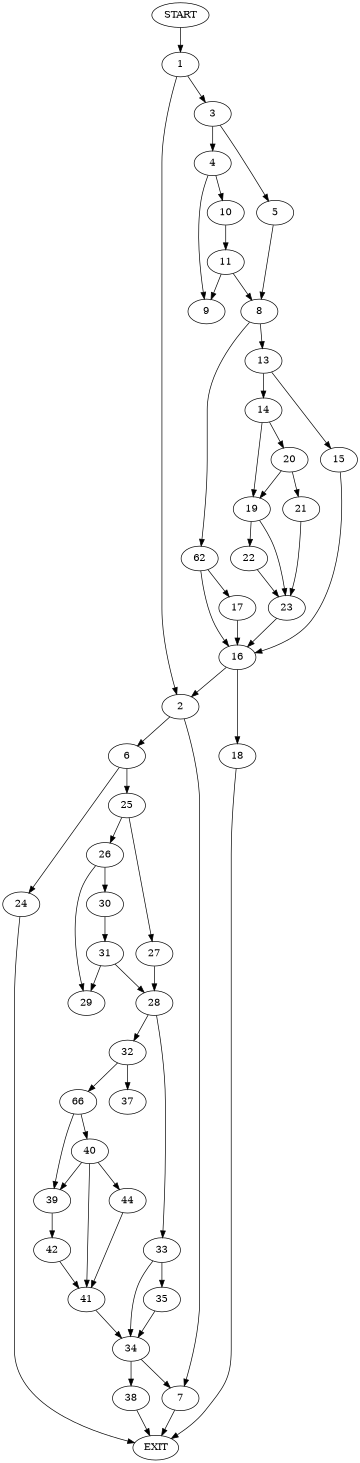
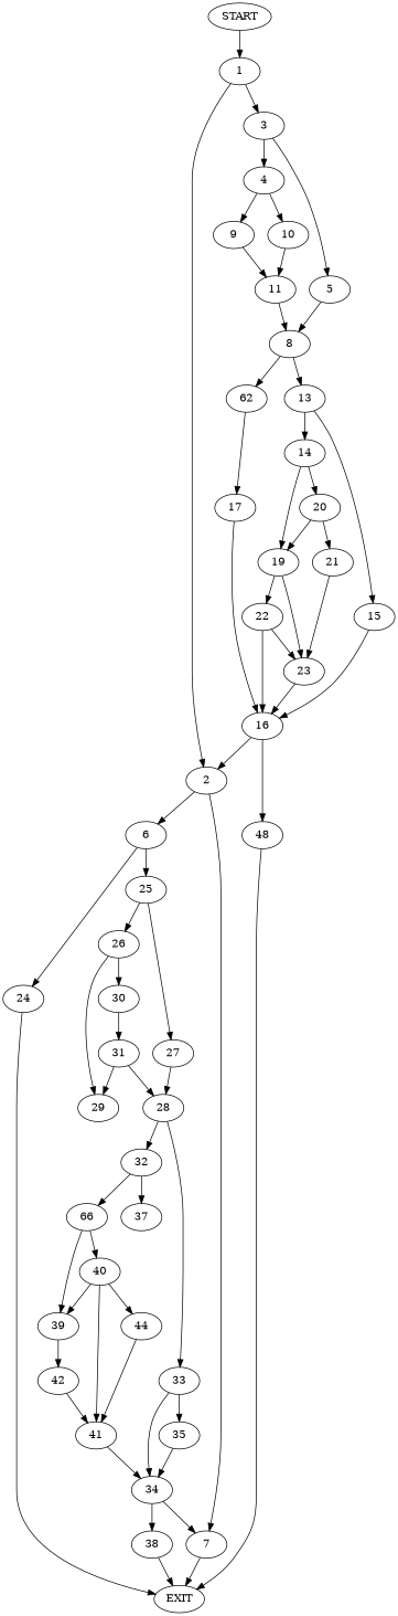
  digraph {
    n1 [label=START]
    1
    2
    3
    n5 [label=EXIT]
    6
    7
    4
    5
    24
    25
    9
    10
    8
    11
    n16 [label=62]
    13
    26
    27
    16
    17
    14
    15
-   18
+   18 [label=48]
    19
    20
    22
    23
    21
    29
    30
    28
    31
    32
    33
    n36 [label=66]
    37
    34
    35
    39
    40
    38
    42
    41
    n45 [label=44]
    n1 -> 1
    1 -> 2
    1 -> 3
    2 -> 6
    2 -> 7
    3 -> 4
    3 -> 5
    6 -> 24
    6 -> 25
    7 -> n5
    4 -> 9
    4 -> 10
    5 -> 8
    24 -> n5
    25 -> 26
    25 -> 27
-   11 -> 9
+   9 -> 11
    10 -> 11
    8 -> n16
    8 -> 13
    11 -> 8
-   n16 -> 16
+   22 -> 16
    n16 -> 17
    13 -> 14
    13 -> 15
    26 -> 29
    26 -> 30
    27 -> 28
    16 -> 2
    16 -> 18
    17 -> 16
    14 -> 19
    14 -> 20
    15 -> 16
    18 -> n5
    19 -> 22
    19 -> 23
    20 -> 19
    20 -> 21
    22 -> 23
    23 -> 16
    21 -> 23
    30 -> 31
    28 -> 32
    28 -> 33
    31 -> 29
    31 -> 28
    32 -> n36
    32 -> 37
    33 -> 34
    33 -> 35
    n36 -> 39
    n36 -> 40
    34 -> 7
    34 -> 38
    35 -> 34
    39 -> 42
    40 -> 39
    40 -> 41
    40 -> n45
    38 -> n5
    42 -> 41
    41 -> 34
    n45 -> 41
  }
